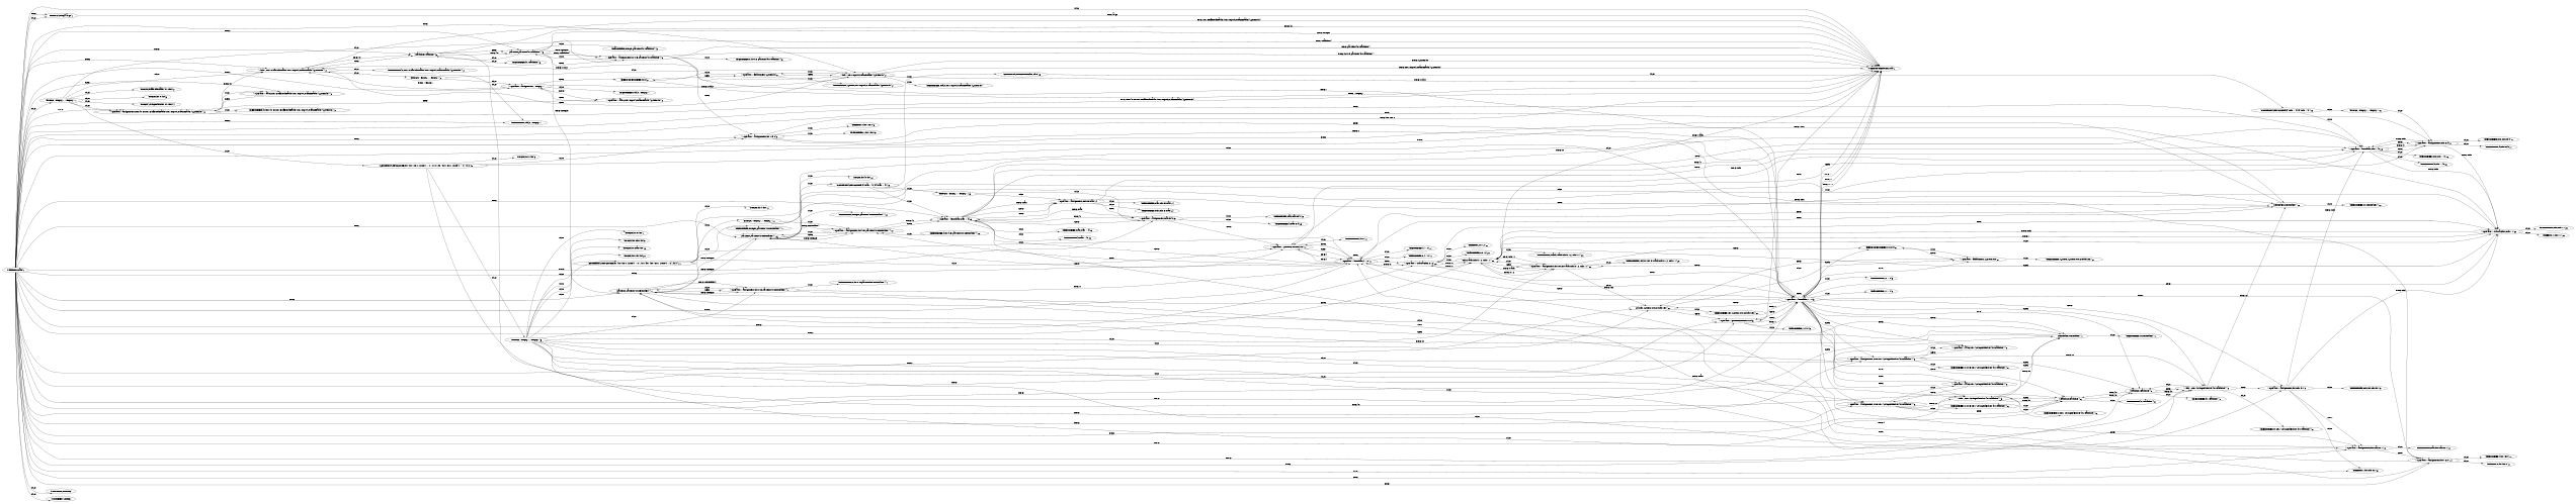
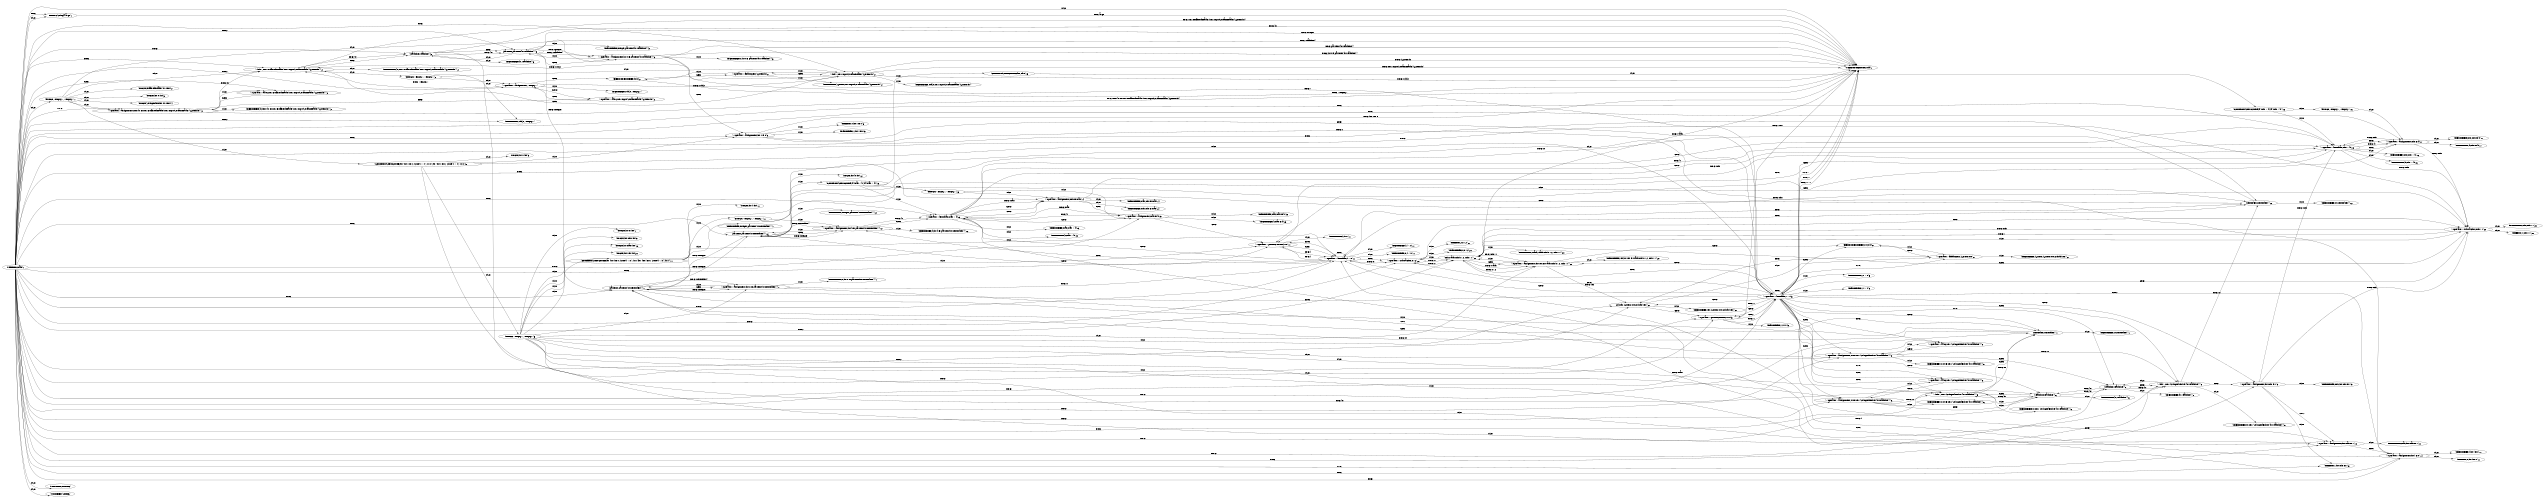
  digraph {
    rankdir=LR
    n1 [label=<(METHOD,main)<SUB>1</SUB>>]
    n2 [label=<(PARAM,String[] args)<SUB>1</SUB>>]
    n3 [label=<(BLOCK,&lt;empty&gt;,&lt;empty&gt;)<SUB>1</SUB>>]
    n4 [label=<(&lt;operator&gt;.assignment,ANY br = new BufferedReader(new InputStreamReader(System.in)))<SUB>2</SUB>>]
    n5 [label=<(&lt;operator&gt;.alloc,new BufferedReader(new InputStreamReader(System.in)))<SUB>2</SUB>>]
    n6 [label=<(&lt;init&gt;,new BufferedReader(new InputStreamReader(System.in)))<SUB>2</SUB>>]
    n7 [label=<(&lt;operator&gt;.assignment,&lt;empty&gt;)>]
    n8 [label=<(&lt;init&gt;,new InputStreamReader(System.in))<SUB>2</SUB>>]
    n9 [label=<(IDENTIFIER,$obj0,&lt;empty&gt;)>]
    n10 [label=<(parseInt,parseInt(br.readLine()))<SUB>3</SUB>>]
    n11 [label=<(readLine,readLine())<SUB>3</SUB>>]
    n12 [label=<(&lt;operator&gt;.assignment,int z = 0)<SUB>5</SUB>>]
    n13 [label=<(&lt;operator&gt;.lessThan,z &lt; t)<SUB>5</SUB>>]
    n14 [label=<(&lt;operator&gt;.postIncrement,z++)<SUB>5</SUB>>]
    n15 [label=<(&lt;operator&gt;.assignment,st = new StringTokenizer(br.readLine()))<SUB>6</SUB>>]
    n16 [label=<(&lt;init&gt;,new StringTokenizer(br.readLine()))<SUB>6</SUB>>]
    n17 [label=<(readLine,readLine())<SUB>6</SUB>>]
    n18 [label=<(parseInt,parseInt(st.nextToken()))<SUB>7</SUB>>]
    n19 [label=<(nextToken,nextToken())<SUB>7</SUB>>]
    n20 [label=<(&lt;operator&gt;.assignment,st = new StringTokenizer(br.readLine()))<SUB>8</SUB>>]
    n21 [label=<(&lt;init&gt;,new StringTokenizer(br.readLine()))<SUB>8</SUB>>]
    n22 [label=<(readLine,readLine())<SUB>8</SUB>>]
    n23 [label=<(&lt;operator&gt;.assignment,int max = 1)<SUB>10</SUB>>]
    n24 [label=<(&lt;operator&gt;.assignment,int i = 0)<SUB>14</SUB>>]
    n25 [label=<(&lt;operator&gt;.lessThan,i &lt; n)<SUB>11</SUB>>]
    n26 [label=<(&lt;operator&gt;.postIncrement,i++)<SUB>11</SUB>>]
    n27 [label=<(parseInt,parseInt(st.nextToken()))<SUB>12</SUB>>]
    n28 [label=<(nextToken,nextToken())<SUB>12</SUB>>]
    n29 [label=<(&lt;operator&gt;.lessThan,max &lt; k)<SUB>13</SUB>>]
    n30 [label=<(&lt;operator&gt;.assignment,min = max)<SUB>14</SUB>>]
    n31 [label=<(&lt;operator&gt;.assignment,max = k)<SUB>15</SUB>>]
    n32 [label=<(&lt;operator&gt;.lessThan,min &lt; k)<SUB>16</SUB>>]
    n33 [label=<(&lt;operator&gt;.assignment,min = k)<SUB>17</SUB>>]
    n34 [label=<(min,Math.min(n - 2, min - 1))<SUB>20</SUB>>]
    n35 [label=<(&lt;operator&gt;.subtraction,n - 2)<SUB>20</SUB>>]
    n36 [label=<(&lt;operator&gt;.subtraction,min - 1)<SUB>20</SUB>>]
    n37 [label=<(println,System.out.println(res))<SUB>21</SUB>>]
    n38 [label=<(MODIFIER,PUBLIC)>]
    n39 [label=<(MODIFIER,STATIC)>]
    n40 [label=<(METHOD_RETURN,void)<SUB>1</SUB>>]
    n41 [label=<(LITERAL,1,int min = 1)<SUB>9</SUB>>]
    n42 [label=<(LOCAL,BufferedReader br: ANY)<SUB>2</SUB>>]
    n43 [label=<(LOCAL,int t: int)<SUB>3</SUB>>]
    n44 [label=<(&lt;operator&gt;.assignment,int t = parseInt(br.readLine()))<SUB>3</SUB>>]
    n45 [label=<(LOCAL,StringTokenizer st: ANY)<SUB>4</SUB>>]
    n46 [label=<(CONTROL_STRUCTURE,for (int z = 0; Some(z &lt; t); z++),for (int z = 0; Some(z &lt; t); z++))<SUB>5</SUB>>]
    n47 [label=<(IDENTIFIER,br,ANY br = new BufferedReader(new InputStreamReader(System.in)))<SUB>2</SUB>>]
    n48 [label=<(&lt;operator&gt;.alloc,new InputStreamReader(System.in))<SUB>2</SUB>>]
    n49 [label=<(IDENTIFIER,br,new BufferedReader(new InputStreamReader(System.in)))<SUB>2</SUB>>]
    n50 [label=<(BLOCK,&lt;empty&gt;,&lt;empty&gt;)<SUB>2</SUB>>]
    n51 [label=<(IDENTIFIER,$obj0,&lt;empty&gt;)>]
    n52 [label=<(FIELD_IDENTIFIER,in,in)<SUB>2</SUB>>]
    n53 [label=<(IDENTIFIER,$obj0,new InputStreamReader(System.in))>]
    n54 [label=<(&lt;operator&gt;.fieldAccess,System.in)<SUB>2</SUB>>]
    n55 [label=<(IDENTIFIER,Integer,parseInt(br.readLine()))<SUB>3</SUB>>]
    n56 [label=<(IDENTIFIER,br,readLine())<SUB>3</SUB>>]
    n57 [label=<(IDENTIFIER,z,int z = 0)<SUB>5</SUB>>]
    n58 [label=<(LITERAL,0,int z = 0)<SUB>5</SUB>>]
    n59 [label=<(&lt;operator&gt;.assignment,int min = 1)<SUB>9</SUB>>]
    n60 [label=<(IDENTIFIER,z,z &lt; t)<SUB>5</SUB>>]
    n61 [label=<(IDENTIFIER,t,z &lt; t)<SUB>5</SUB>>]
    n62 [label=<(&lt;operator&gt;.alloc,new StringTokenizer(br.readLine()))<SUB>6</SUB>>]
    n63 [label=<(&lt;operator&gt;.alloc,new StringTokenizer(br.readLine()))<SUB>8</SUB>>]
    n64 [label=<(&lt;operator&gt;.assignment,int res = Math.min(n - 2, min - 1))<SUB>20</SUB>>]
    n65 [label=<(&lt;operator&gt;.fieldAccess,System.out)<SUB>21</SUB>>]
    n66 [label=<(FIELD_IDENTIFIER,out,out)<SUB>21</SUB>>]
    n67 [label=<(IDENTIFIER,z,z++)<SUB>5</SUB>>]
    n68 [label=<(IDENTIFIER,st,st = new StringTokenizer(br.readLine()))<SUB>6</SUB>>]
    n69 [label=<(IDENTIFIER,st,new StringTokenizer(br.readLine()))<SUB>6</SUB>>]
    n70 [label=<(IDENTIFIER,br,readLine())<SUB>6</SUB>>]
    n71 [label=<(&lt;operator&gt;.assignment,int n = parseInt(st.nextToken()))<SUB>7</SUB>>]
    n72 [label=<(IDENTIFIER,Integer,parseInt(st.nextToken()))<SUB>7</SUB>>]
    n73 [label=<(IDENTIFIER,st,nextToken())<SUB>7</SUB>>]
    n74 [label=<(IDENTIFIER,st,st = new StringTokenizer(br.readLine()))<SUB>8</SUB>>]
    n75 [label=<(IDENTIFIER,st,new StringTokenizer(br.readLine()))<SUB>8</SUB>>]
    n76 [label=<(IDENTIFIER,br,readLine())<SUB>8</SUB>>]
    n77 [label=<(IDENTIFIER,min,int min = 1)<SUB>9</SUB>>]
    n78 [label=<(IDENTIFIER,max,int max = 1)<SUB>10</SUB>>]
    n79 [label=<(IDENTIFIER,i,int i = 0)<SUB>11</SUB>>]
    n80 [label=<(LITERAL,0,int i = 0)<SUB>11</SUB>>]
    n81 [label=<(IDENTIFIER,i,i &lt; n)<SUB>11</SUB>>]
    n82 [label=<(IDENTIFIER,n,i &lt; n)<SUB>11</SUB>>]
    n83 [label=<(&lt;operator&gt;.assignment,int k = parseInt(st.nextToken()))<SUB>12</SUB>>]
    n84 [label=<(IDENTIFIER,i,i++)<SUB>11</SUB>>]
    n85 [label=<(IDENTIFIER,Integer,parseInt(st.nextToken()))<SUB>12</SUB>>]
    n86 [label=<(IDENTIFIER,st,nextToken())<SUB>12</SUB>>]
    n87 [label=<(IDENTIFIER,max,max &lt; k)<SUB>13</SUB>>]
    n88 [label=<(IDENTIFIER,k,max &lt; k)<SUB>13</SUB>>]
    n89 [label=<(IDENTIFIER,min,min = max)<SUB>14</SUB>>]
    n90 [label=<(IDENTIFIER,max,min = max)<SUB>14</SUB>>]
    n91 [label=<(IDENTIFIER,max,max = k)<SUB>15</SUB>>]
    n92 [label=<(IDENTIFIER,k,max = k)<SUB>15</SUB>>]
    n93 [label=<(IDENTIFIER,min,min &lt; k)<SUB>16</SUB>>]
    n94 [label=<(IDENTIFIER,k,min &lt; k)<SUB>16</SUB>>]
    n95 [label=<(IDENTIFIER,min,min = k)<SUB>17</SUB>>]
    n96 [label=<(IDENTIFIER,k,min = k)<SUB>17</SUB>>]
    n97 [label=<(IDENTIFIER,Math,Math.min(n - 2, min - 1))<SUB>20</SUB>>]
    n98 [label=<(IDENTIFIER,n,n - 2)<SUB>20</SUB>>]
    n99 [label=<(LITERAL,2,n - 2)<SUB>20</SUB>>]
    n100 [label=<(IDENTIFIER,min,min - 1)<SUB>20</SUB>>]
    n101 [label=<(LITERAL,1,min - 1)<SUB>20</SUB>>]
    n102 [label=<(IDENTIFIER,res,System.out.println(res))<SUB>21</SUB>>]
    n103 [label=<(IDENTIFIER,t,int t = parseInt(br.readLine()))<SUB>3</SUB>>]
    n104 [label=<(LOCAL,int z: int)<SUB>5</SUB>>]
    n105 [label=<(BLOCK,&lt;empty&gt;,&lt;empty&gt;)<SUB>5</SUB>>]
    n106 [label=<(IDENTIFIER,System,new InputStreamReader(System.in))<SUB>2</SUB>>]
    n107 [label=<(LOCAL,int n: int)<SUB>7</SUB>>]
    n108 [label=<(LOCAL,int min: int)<SUB>9</SUB>>]
    n109 [label=<(LOCAL,int max: int)<SUB>10</SUB>>]
    n110 [label=<(CONTROL_STRUCTURE,for (int i = 0; Some(i &lt; n); i++),for (int i = 0; Some(i &lt; n); i++))<SUB>11</SUB>>]
    n111 [label=<(LOCAL,int res: int)<SUB>20</SUB>>]
    n112 [label=<(IDENTIFIER,n,int n = parseInt(st.nextToken()))<SUB>7</SUB>>]
    n113 [label=<(IDENTIFIER,res,int res = Math.min(n - 2, min - 1))<SUB>20</SUB>>]
    n114 [label=<(IDENTIFIER,System,System.out.println(res))<SUB>21</SUB>>]
    n115 [label=<(LOCAL,int i: int)<SUB>11</SUB>>]
    n116 [label=<(BLOCK,&lt;empty&gt;,&lt;empty&gt;)<SUB>11</SUB>>]
    n117 [label=<(LOCAL,int k: int)<SUB>12</SUB>>]
    n118 [label=<(CONTROL_STRUCTURE,if (max &lt; k),if (max &lt; k))<SUB>13</SUB>>]
    n119 [label=<(IDENTIFIER,k,int k = parseInt(st.nextToken()))<SUB>12</SUB>>]
    n120 [label=<(BLOCK,&lt;empty&gt;,&lt;empty&gt;)<SUB>13</SUB>>]
    n121 [label=<(CONTROL_STRUCTURE,else,else)<SUB>16</SUB>>]
    n122 [label=<(CONTROL_STRUCTURE,if (min &lt; k),if (min &lt; k))<SUB>16</SUB>>]
    n123 [label=<(BLOCK,&lt;empty&gt;,&lt;empty&gt;)<SUB>16</SUB>>]
    n1 -> n2 [label="AST: "]
    n1 -> n2 [label="DDG: "]
    n1 -> n3 [label="AST: "]
    n1 -> n4 [label="DDG: "]
    n1 -> n5 [label="CFG: "]
    n1 -> n6 [label="DDG: "]
    n1 -> n7 [label="DDG: "]
    n1 -> n8 [label="DDG: "]
    n1 -> n9 [label="DDG: "]
    n1 -> n10 [label="DDG: "]
    n1 -> n11 [label="DDG: "]
    n1 -> n12 [label="DDG: "]
    n1 -> n13 [label="DDG: "]
    n1 -> n14 [label="DDG: "]
    n1 -> n15 [label="DDG: "]
    n1 -> n16 [label="DDG: "]
    n1 -> n17 [label="DDG: "]
    n1 -> n18 [label="DDG: "]
    n1 -> n19 [label="DDG: "]
    n1 -> n20 [label="DDG: "]
    n1 -> n21 [label="DDG: "]
    n1 -> n22 [label="DDG: "]
    n1 -> n23 [label="DDG: "]
    n1 -> n24 [label="DDG: "]
    n1 -> n25 [label="DDG: "]
    n1 -> n26 [label="DDG: "]
    n1 -> n27 [label="DDG: "]
    n1 -> n28 [label="DDG: "]
    n1 -> n29 [label="DDG: "]
+   n1 -> n30 [label="DDG: "]
    n1 -> n31 [label="DDG: "]
    n1 -> n32 [label="DDG: "]
    n1 -> n33 [label="DDG: "]
    n1 -> n34 [label="DDG: "]
    n1 -> n35 [label="DDG: "]
    n1 -> n36 [label="DDG: "]
    n1 -> n37 [label="DDG: "]
    n1 -> n38 [label="AST: "]
    n1 -> n39 [label="AST: "]
    n1 -> n40 [label="AST: "]
    n1 -> n41 [label="DDG: "]
    n2 -> n40 [label="DDG: args"]
    n3 -> n4 [label="AST: "]
    n3 -> n6 [label="AST: "]
    n3 -> n42 [label="AST: "]
    n3 -> n43 [label="AST: "]
    n3 -> n44 [label="AST: "]
    n3 -> n45 [label="AST: "]
    n3 -> n46 [label="AST: "]
    n4 -> n5 [label="AST: "]
    n4 -> n6 [label="DDG: br"]
    n4 -> n40 [label="DDG: ANY br = new BufferedReader(new InputStreamReader(System.in))"]
    n4 -> n47 [label="AST: "]
    n4 -> n48 [label="CFG: "]
    n5 -> n4 [label="CFG: "]
    n6 -> n11 [label="CFG: "]
    n6 -> n11 [label="DDG: br"]
    n6 -> n40 [label="DDG: new BufferedReader(new InputStreamReader(System.in))"]
    n6 -> n49 [label="AST: "]
    n6 -> n50 [label="AST: "]
    n7 -> n6 [label="DDG: &lt;empty&gt;"]
    n7 -> n8 [label="DDG: $obj0"]
    n7 -> n48 [label="CDG: "]
    n7 -> n51 [label="AST: "]
    n7 -> n52 [label="CFG: "]
    n8 -> n6 [label="CFG: "]
    n8 -> n6 [label="DDG: $obj0"]
    n8 -> n40 [label="DDG: $obj0"]
    n8 -> n40 [label="DDG: System.in"]
    n8 -> n40 [label="DDG: new InputStreamReader(System.in)"]
    n8 -> n53 [label="AST: "]
    n8 -> n54 [label="AST: "]
    n10 -> n11 [label="AST: "]
    n10 -> n18 [label="DDG: Integer"]
    n10 -> n40 [label="DDG: Integer"]
    n10 -> n40 [label="DDG: readLine()"]
    n10 -> n44 [label="CFG: "]
    n10 -> n44 [label="DDG: Integer"]
    n10 -> n44 [label="DDG: readLine()"]
    n10 -> n55 [label="AST: "]
    n11 -> n10 [label="CFG: "]
    n11 -> n10 [label="DDG: br"]
    n11 -> n17 [label="DDG: br"]
    n11 -> n40 [label="DDG: br"]
    n11 -> n56 [label="AST: "]
    n12 -> n13 [label="CFG: "]
    n12 -> n13 [label="DDG: z"]
    n12 -> n40 [label="DDG: int z = 0"]
    n12 -> n57 [label="AST: "]
    n12 -> n58 [label="AST: "]
    n13 -> n13 [label="CDG: "]
    n13 -> n14 [label="DDG: z"]
    n13 -> n14 [label="CDG: "]
    n13 -> n15 [label="CDG: "]
    n13 -> n16 [label="CDG: "]
    n13 -> n17 [label="CDG: "]
    n13 -> n18 [label="CDG: "]
    n13 -> n19 [label="CDG: "]
    n13 -> n20 [label="CDG: "]
    n13 -> n21 [label="CDG: "]
    n13 -> n22 [label="CDG: "]
    n13 -> n23 [label="CDG: "]
    n13 -> n24 [label="CDG: "]
    n13 -> n25 [label="CDG: "]
    n13 -> n34 [label="CDG: "]
    n13 -> n35 [label="CDG: "]
    n13 -> n36 [label="CDG: "]
    n13 -> n37 [label="CDG: "]
    n13 -> n40 [label="CFG: "]
    n13 -> n40 [label="DDG: z"]
    n13 -> n40 [label="DDG: t"]
    n13 -> n40 [label="DDG: z &lt; t"]
    n13 -> n59 [label="CDG: "]
    n13 -> n60 [label="AST: "]
    n13 -> n61 [label="AST: "]
    n13 -> n62 [label="CFG: "]
    n13 -> n62 [label="CDG: "]
    n13 -> n63 [label="CDG: "]
    n13 -> n64 [label="CDG: "]
    n13 -> n65 [label="CDG: "]
    n13 -> n66 [label="CDG: "]
    n14 -> n13 [label="CFG: "]
    n14 -> n13 [label="DDG: z"]
    n14 -> n40 [label="DDG: z++"]
    n14 -> n67 [label="AST: "]
    n15 -> n16 [label="DDG: st"]
    n15 -> n17 [label="CFG: "]
    n15 -> n62 [label="AST: "]
    n15 -> n68 [label="AST: "]
    n16 -> n17 [label="AST: "]
    n16 -> n19 [label="CFG: "]
    n16 -> n19 [label="DDG: st"]
    n16 -> n69 [label="AST: "]
    n17 -> n16 [label="CFG: "]
    n17 -> n16 [label="DDG: br"]
    n17 -> n22 [label="DDG: br"]
    n17 -> n70 [label="AST: "]
    n18 -> n19 [label="AST: "]
    n18 -> n27 [label="DDG: Integer"]
    n18 -> n71 [label="CFG: "]
    n18 -> n71 [label="DDG: Integer"]
    n18 -> n71 [label="DDG: nextToken()"]
    n18 -> n72 [label="AST: "]
    n19 -> n18 [label="CFG: "]
    n19 -> n18 [label="DDG: st"]
    n19 -> n73 [label="AST: "]
    n20 -> n21 [label="DDG: st"]
    n20 -> n22 [label="CFG: "]
    n20 -> n63 [label="AST: "]
    n20 -> n74 [label="AST: "]
    n21 -> n22 [label="AST: "]
    n21 -> n28 [label="DDG: st"]
    n21 -> n59 [label="CFG: "]
    n21 -> n75 [label="AST: "]
    n22 -> n17 [label="DDG: br"]
    n22 -> n21 [label="CFG: "]
    n22 -> n21 [label="DDG: br"]
    n22 -> n76 [label="AST: "]
    n23 -> n24 [label="CFG: "]
    n23 -> n29 [label="DDG: max"]
    n23 -> n78 [label="AST: "]
    n24 -> n25 [label="CFG: "]
    n24 -> n25 [label="DDG: i"]
    n24 -> n79 [label="AST: "]
    n24 -> n80 [label="AST: "]
    n25 -> n25 [label="CDG: "]
    n25 -> n26 [label="DDG: i"]
    n25 -> n26 [label="CDG: "]
    n25 -> n27 [label="CDG: "]
    n25 -> n28 [label="CFG: "]
    n25 -> n28 [label="CDG: "]
    n25 -> n29 [label="CDG: "]
    n25 -> n35 [label="CFG: "]
    n25 -> n35 [label="DDG: n"]
    n25 -> n81 [label="AST: "]
    n25 -> n82 [label="AST: "]
    n25 -> n83 [label="CDG: "]
    n26 -> n25 [label="CFG: "]
    n26 -> n25 [label="DDG: i"]
    n26 -> n84 [label="AST: "]
    n27 -> n18 [label="DDG: Integer"]
    n27 -> n28 [label="AST: "]
    n27 -> n83 [label="CFG: "]
    n27 -> n83 [label="DDG: Integer"]
    n27 -> n83 [label="DDG: nextToken()"]
    n27 -> n85 [label="AST: "]
    n28 -> n27 [label="CFG: "]
    n28 -> n27 [label="DDG: st"]
    n28 -> n86 [label="AST: "]
    n29 -> n30 [label="CFG: "]
    n29 -> n30 [label="DDG: max"]
    n29 -> n30 [label="CDG: "]
    n29 -> n31 [label="DDG: k"]
    n29 -> n31 [label="CDG: "]
    n29 -> n32 [label="CFG: "]
    n29 -> n32 [label="DDG: k"]
    n29 -> n32 [label="CDG: "]
    n29 -> n87 [label="AST: "]
    n29 -> n88 [label="AST: "]
    n30 -> n31 [label="CFG: "]
    n30 -> n32 [label="DDG: min"]
    n30 -> n36 [label="DDG: min"]
    n30 -> n89 [label="AST: "]
    n30 -> n90 [label="AST: "]
    n31 -> n26 [label="CFG: "]
    n31 -> n29 [label="DDG: max"]
    n31 -> n91 [label="AST: "]
    n31 -> n92 [label="AST: "]
    n32 -> n26 [label="CFG: "]
    n32 -> n33 [label="CFG: "]
    n32 -> n33 [label="DDG: k"]
    n32 -> n33 [label="CDG: "]
    n32 -> n36 [label="DDG: min"]
    n32 -> n93 [label="AST: "]
    n32 -> n94 [label="AST: "]
-   n33 -> n26 [label="AST: "]
+   n33 -> n26 [label="CFG: "]
    n33 -> n32 [label="DDG: min"]
    n33 -> n36 [label="DDG: min"]
    n33 -> n95 [label="AST: "]
    n33 -> n96 [label="AST: "]
    n34 -> n35 [label="AST: "]
    n34 -> n36 [label="AST: "]
    n34 -> n40 [label="DDG: Math"]
    n34 -> n64 [label="CFG: "]
    n34 -> n64 [label="DDG: Math"]
    n34 -> n64 [label="DDG: n - 2"]
    n34 -> n64 [label="DDG: min - 1"]
    n34 -> n97 [label="AST: "]
    n35 -> n34 [label="DDG: n"]
    n35 -> n34 [label="DDG: 2"]
    n35 -> n36 [label="CFG: "]
    n35 -> n98 [label="AST: "]
    n35 -> n99 [label="AST: "]
    n36 -> n34 [label="CFG: "]
    n36 -> n34 [label="DDG: min"]
    n36 -> n34 [label="DDG: 1"]
    n36 -> n100 [label="AST: "]
    n36 -> n101 [label="AST: "]
    n37 -> n14 [label="CFG: "]
    n37 -> n65 [label="AST: "]
    n37 -> n102 [label="AST: "]
    n44 -> n10 [label="AST: "]
    n44 -> n12 [label="CFG: "]
    n44 -> n13 [label="DDG: t"]
    n44 -> n40 [label="DDG: parseInt(br.readLine())"]
    n44 -> n40 [label="DDG: int t = parseInt(br.readLine())"]
    n44 -> n103 [label="AST: "]
    n46 -> n12 [label="AST: "]
    n46 -> n13 [label="AST: "]
    n46 -> n14 [label="AST: "]
    n46 -> n104 [label="AST: "]
    n46 -> n105 [label="AST: "]
    n48 -> n7 [label="CFG: "]
    n50 -> n7 [label="AST: "]
    n50 -> n8 [label="AST: "]
    n50 -> n9 [label="AST: "]
    n52 -> n40 [label="DDG: &lt;empty&gt;"]
    n52 -> n54 [label="CFG: "]
    n54 -> n8 [label="CFG: "]
    n54 -> n52 [label="AST: "]
    n54 -> n106 [label="AST: "]
    n59 -> n23 [label="CFG: "]
    n59 -> n32 [label="DDG: min"]
    n59 -> n36 [label="DDG: min"]
    n59 -> n41 [label="AST: "]
    n59 -> n77 [label="AST: "]
    n62 -> n15 [label="CFG: "]
    n63 -> n20 [label="CFG: "]
    n64 -> n34 [label="AST: "]
    n64 -> n37 [label="DDG: res"]
    n64 -> n66 [label="CFG: "]
    n64 -> n113 [label="AST: "]
    n65 -> n37 [label="CFG: "]
    n65 -> n66 [label="AST: "]
    n65 -> n114 [label="AST: "]
    n66 -> n65 [label="CFG: "]
    n71 -> n18 [label="AST: "]
    n71 -> n25 [label="DDG: n"]
    n71 -> n63 [label="CFG: "]
    n71 -> n112 [label="AST: "]
    n83 -> n27 [label="AST: "]
    n83 -> n29 [label="CFG: "]
    n83 -> n29 [label="DDG: k"]
-   n119 -> n83 [label="AST: "]
+   n83 -> n119 [label="AST: "]
    n105 -> n15 [label="AST: "]
    n105 -> n16 [label="AST: "]
    n105 -> n20 [label="AST: "]
    n105 -> n21 [label="AST: "]
    n105 -> n23 [label="AST: "]
    n105 -> n37 [label="AST: "]
    n105 -> n59 [label="AST: "]
    n105 -> n64 [label="AST: "]
    n105 -> n71 [label="AST: "]
    n105 -> n107 [label="AST: "]
    n105 -> n108 [label="AST: "]
    n105 -> n109 [label="AST: "]
    n105 -> n110 [label="AST: "]
    n105 -> n111 [label="AST: "]
    n110 -> n24 [label="AST: "]
    n110 -> n25 [label="AST: "]
    n110 -> n26 [label="AST: "]
    n110 -> n115 [label="AST: "]
    n110 -> n116 [label="AST: "]
    n116 -> n83 [label="AST: "]
    n116 -> n117 [label="AST: "]
    n116 -> n118 [label="AST: "]
    n118 -> n29 [label="AST: "]
    n118 -> n120 [label="AST: "]
    n118 -> n121 [label="AST: "]
    n120 -> n30 [label="AST: "]
    n120 -> n31 [label="AST: "]
    n121 -> n122 [label="AST: "]
    n122 -> n32 [label="AST: "]
    n122 -> n123 [label="AST: "]
    n123 -> n33 [label="AST: "]
  }
